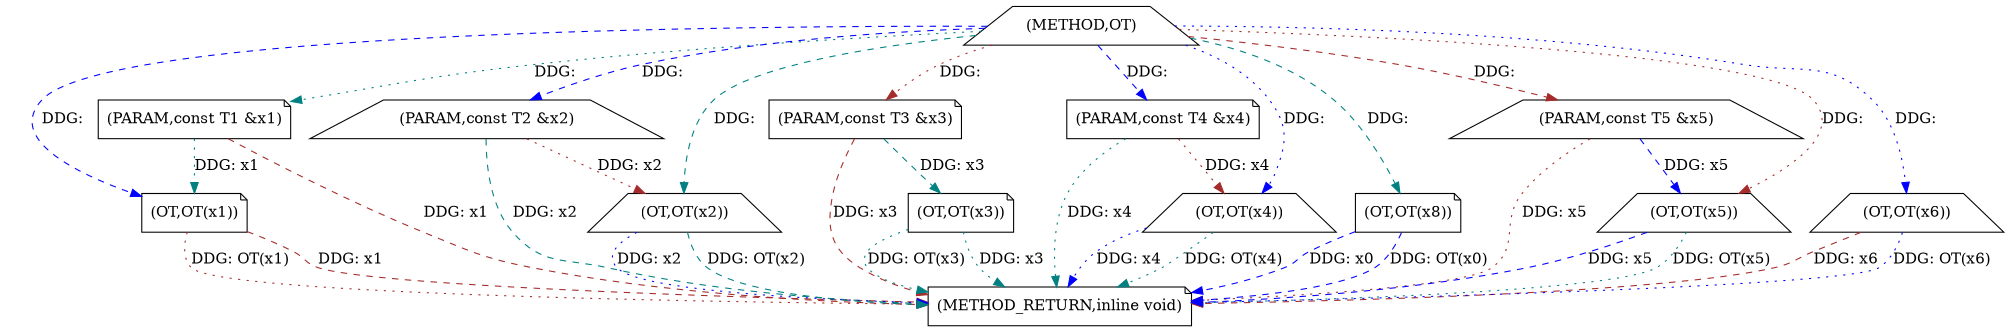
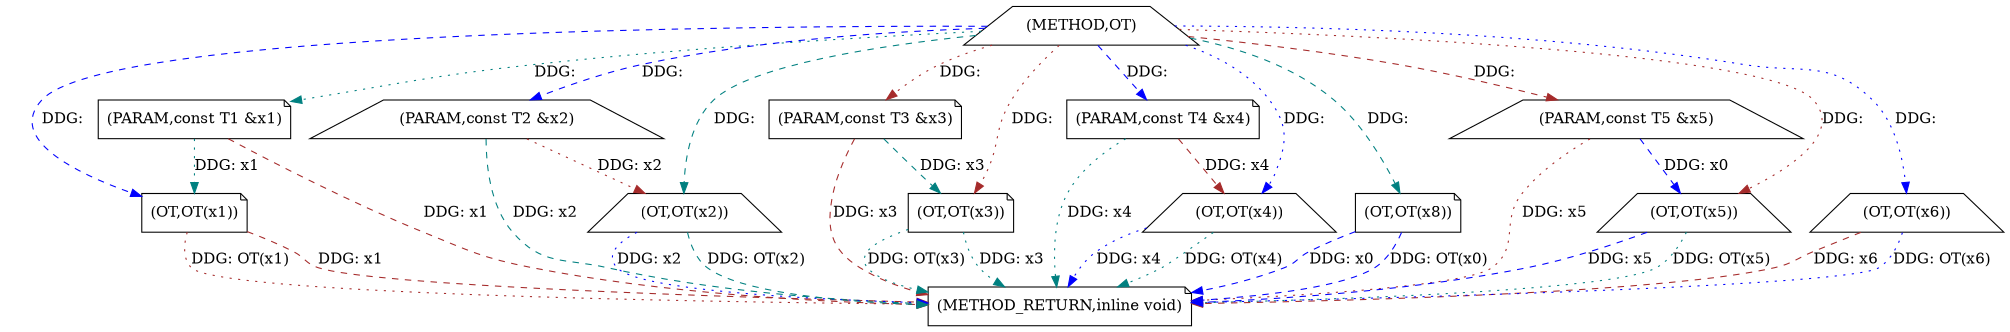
  digraph {
    node [shape=trapezium]
    edge [color=teal style=dotted]
    n1 [label="(METHOD,OT)"]
    n2 [label="(PARAM,const T1 &x1)" shape=note]
    n3 [label="(PARAM,const T2 &x2)"]
    n4 [label="(PARAM,const T3 &x3)" shape=note]
    n5 [label="(PARAM,const T4 &x4)" shape=note]
    n6 [label="(PARAM,const T5 &x5)"]
    n7 [label="(OT,OT(x8))" shape=note]
    n8 [label="(OT,OT(x1))" shape=note]
    n9 [label="(OT,OT(x2))"]
    n10 [label="(OT,OT(x3))" shape=note]
    n11 [label="(OT,OT(x4))"]
    n12 [label="(OT,OT(x5))"]
    n13 [label="(OT,OT(x6))"]
    n14 [label="(METHOD_RETURN,inline void)" shape=note]
    n1 -> n2 [label="DDG: "]
    n1 -> n3 [color=blue label="DDG: " style=dashed]
    n1 -> n4 [color=brown label="DDG: "]
    n1 -> n5 [color=blue label="DDG: " style=dashed]
    n1 -> n6 [color=brown label="DDG: " style=dashed]
    n1 -> n7 [label="DDG: " style=dashed]
    n1 -> n8 [color=blue label="DDG: " style=dashed]
    n1 -> n9 [label="DDG: " style=dashed]
+   n1 -> n10 [color=brown label="DDG: "]
    n1 -> n11 [color=blue label="DDG: "]
    n1 -> n12 [color=brown label="DDG: "]
    n1 -> n13 [color=blue label="DDG: "]
    n2 -> n8 [label="DDG: x1"]
    n2 -> n14 [color=brown label="DDG: x1" style=dashed]
    n3 -> n9 [color=brown label="DDG: x2"]
    n3 -> n14 [label="DDG: x2" style=dashed]
    n4 -> n10 [label="DDG: x3" style=dashed]
    n4 -> n14 [color=brown label="DDG: x3" style=dashed]
-   n5 -> n11 [color=brown label="DDG: x4"]
+   n5 -> n11 [color=brown label="DDG: x4" style=dashed]
    n5 -> n14 [label="DDG: x4"]
-   n6 -> n12 [color=blue label="DDG: x5" style=dashed]
+   n6 -> n12 [color=blue label="DDG: x0" style=dashed]
    n6 -> n14 [color=brown label="DDG: x5"]
    n7 -> n14 [color=blue label="DDG: x0" style=dashed]
    n7 -> n14 [color=blue label="DDG: OT(x0)" style=dashed]
    n8 -> n14 [color=brown label="DDG: x1" style=dashed]
    n8 -> n14 [color=brown label="DDG: OT(x1)"]
    n9 -> n14 [color=blue label="DDG: x2"]
    n9 -> n14 [label="DDG: OT(x2)" style=dashed]
    n10 -> n14 [label="DDG: x3"]
    n10 -> n14 [label="DDG: OT(x3)"]
    n11 -> n14 [color=blue label="DDG: x4"]
    n11 -> n14 [label="DDG: OT(x4)"]
    n12 -> n14 [color=blue label="DDG: x5" style=dashed]
    n12 -> n14 [label="DDG: OT(x5)"]
    n13 -> n14 [color=brown label="DDG: x6" style=dashed]
    n13 -> n14 [color=blue label="DDG: OT(x6)"]
  }
